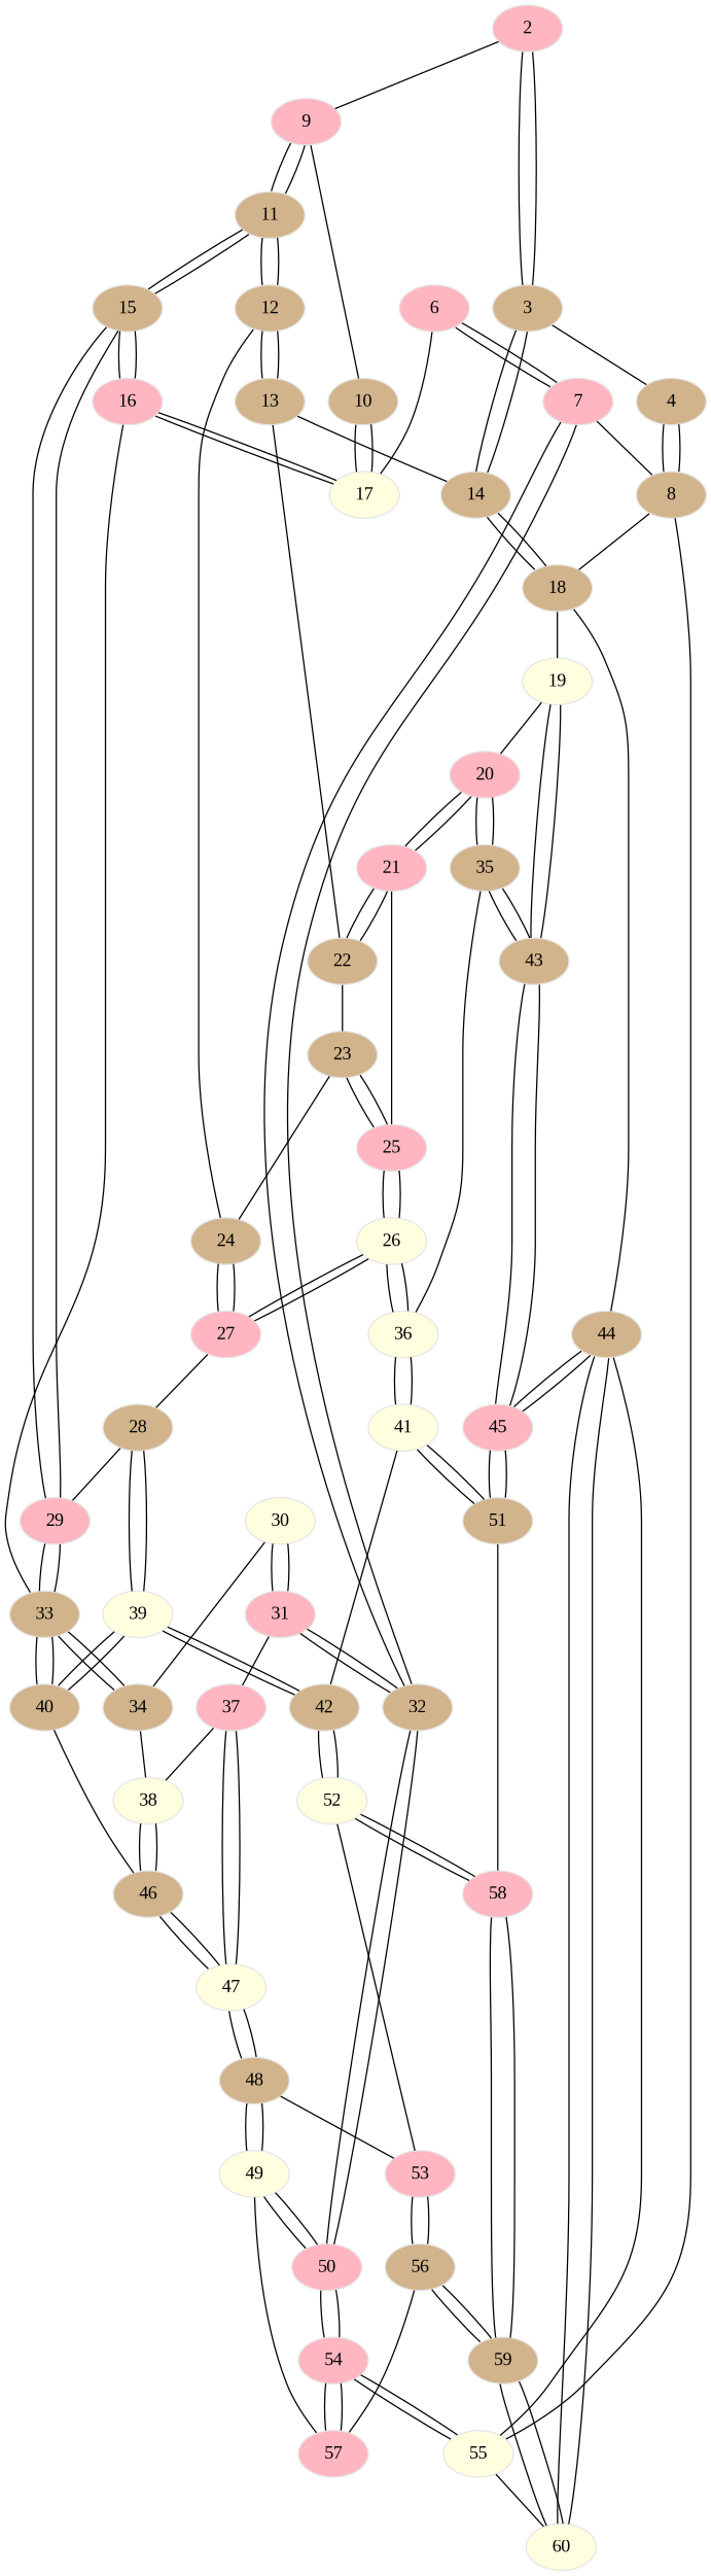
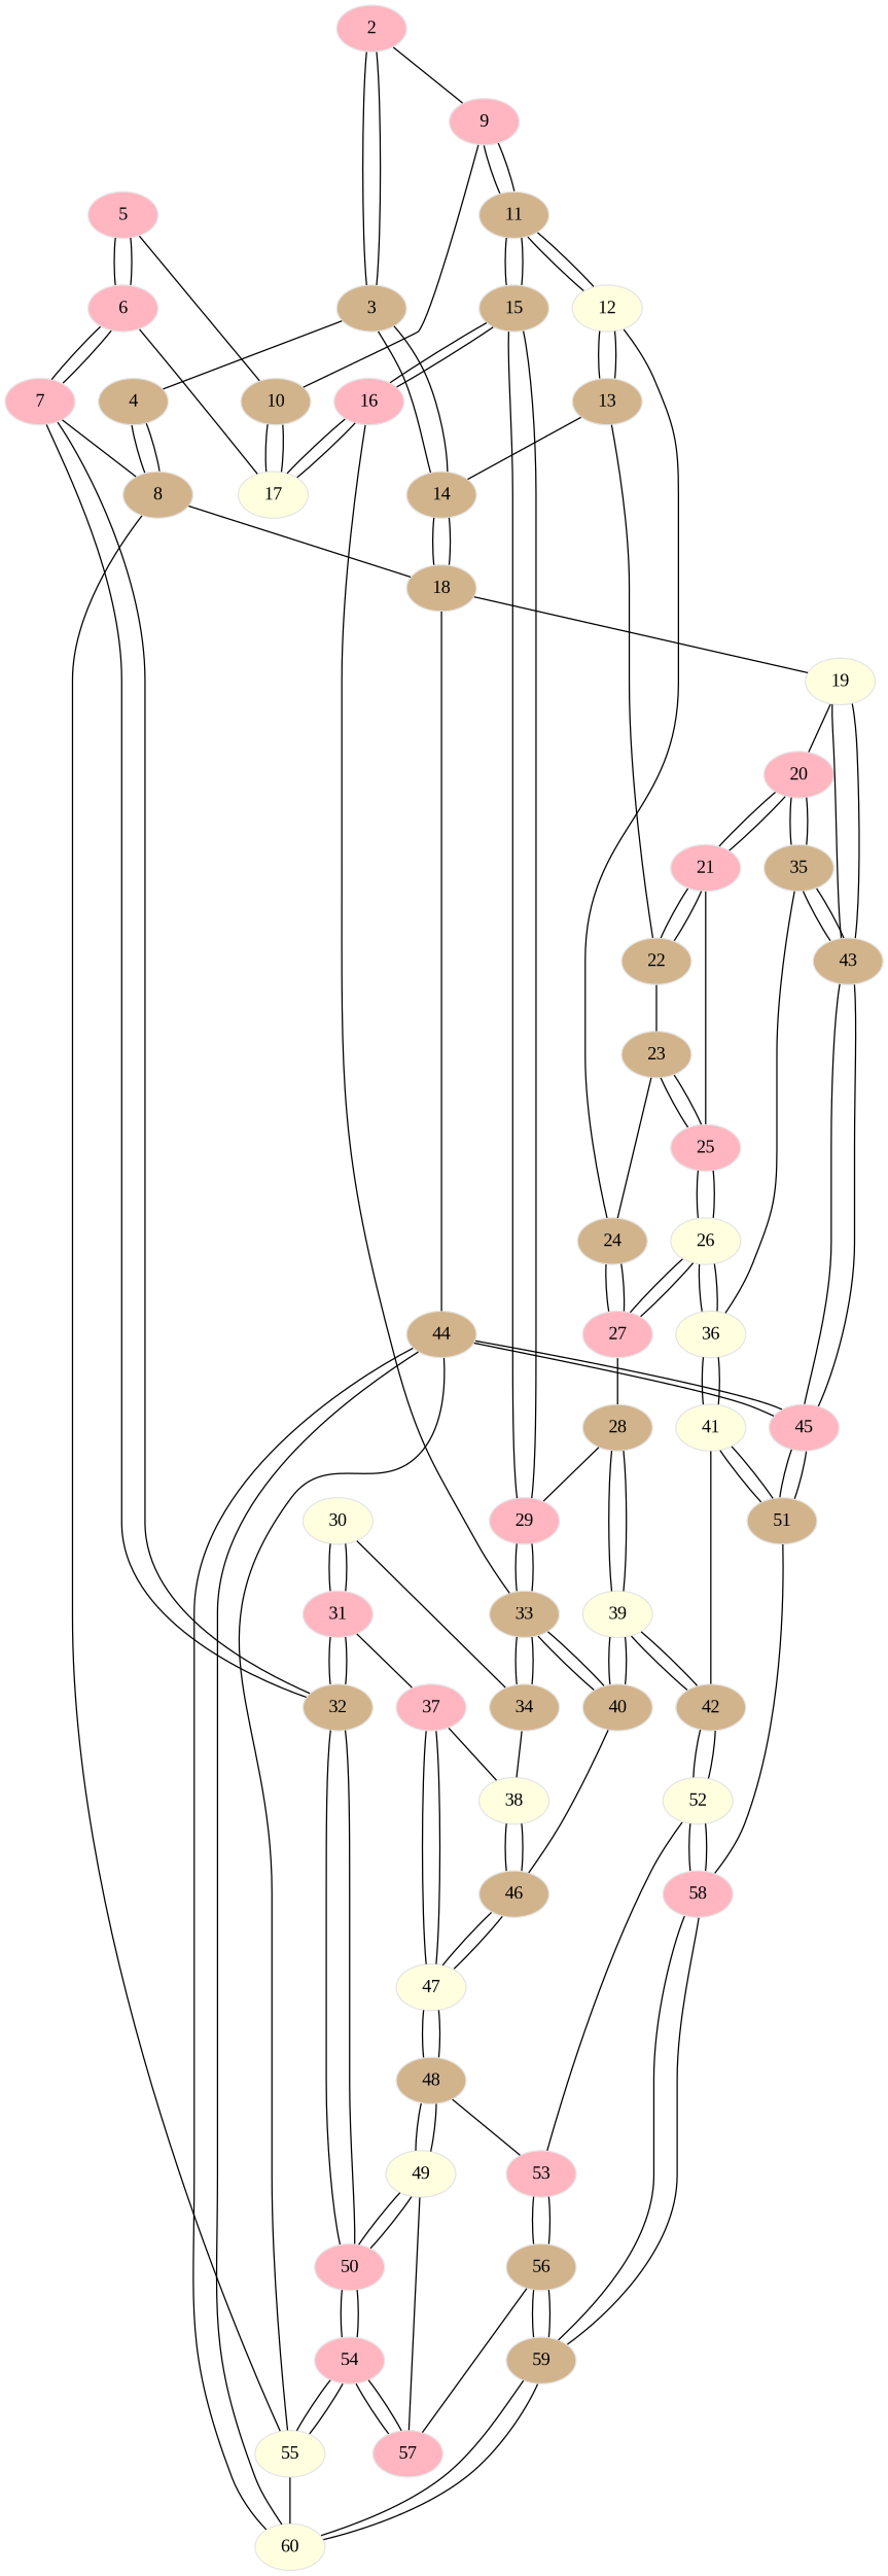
  graph {
    fontname="Liberation Serif"
    node [color=gray90 fillcolor=tan fontname="Liberation Serif" style=filled]
    edge [fontname="Liberation Serif"]
    2 [fillcolor=lightpink]
    3
    9 [fillcolor=lightpink]
+   5 [fillcolor=lightpink]
    6 [fillcolor=lightpink]
    10
    4
    14
    11
    8
    18
    55 [fillcolor=lightyellow]
    7 [fillcolor=lightpink]
    17 [fillcolor=lightyellow]
    32
    50 [fillcolor=lightpink]
    19 [fillcolor=lightyellow]
    44
    60 [fillcolor=lightyellow]
-   12
+   12 [fillcolor=lightyellow]
    15
    13
    24
    16 [fillcolor=lightpink]
    29 [fillcolor=lightpink]
    22
    27 [fillcolor=lightpink]
    23
    33
    30 [fillcolor=lightyellow]
    31 [fillcolor=lightpink]
    34
    20 [fillcolor=lightpink]
    43
    45 [fillcolor=lightpink]
    21 [fillcolor=lightpink]
    35
    25 [fillcolor=lightpink]
    36 [fillcolor=lightyellow]
    26 [fillcolor=lightyellow]
    28
    41 [fillcolor=lightyellow]
    39 [fillcolor=lightyellow]
    40
    42
    37 [fillcolor=lightpink]
    38 [fillcolor=lightyellow]
    47 [fillcolor=lightyellow]
    54 [fillcolor=lightpink]
    46
    51
    48
    52 [fillcolor=lightyellow]
    58 [fillcolor=lightpink]
    53 [fillcolor=lightpink]
    49 [fillcolor=lightyellow]
    57 [fillcolor=lightpink]
    56
    59
    2 -- 3
    2 -- 3
    2 -- 9
    3 -- 4
    3 -- 14
    3 -- 14
    9 -- 10
    9 -- 11
    9 -- 11
+   5 -- 6
+   5 -- 6
+   5 -- 10
    6 -- 7
    6 -- 7
    6 -- 17
    10 -- 17
    10 -- 17
    4 -- 8
    4 -- 8
    14 -- 18
    14 -- 18
    11 -- 12
    11 -- 12
    11 -- 15
    11 -- 15
    8 -- 18
    8 -- 55
    18 -- 19
    18 -- 44
    55 -- 60
    7 -- 8
    7 -- 32
    7 -- 32
    32 -- 50
    32 -- 50
    50 -- 54
    50 -- 54
    19 -- 20
    19 -- 43
    19 -- 43
    44 -- 55
    44 -- 60
    44 -- 60
    44 -- 45
    44 -- 45
    12 -- 13
    12 -- 13
    12 -- 24
    15 -- 16
    15 -- 16
    15 -- 29
    15 -- 29
    13 -- 14
    13 -- 22
    24 -- 27
    24 -- 27
    16 -- 17
    16 -- 17
    16 -- 33
    29 -- 33
    29 -- 33
    22 -- 23
    27 -- 28
    23 -- 24
    23 -- 25
    23 -- 25
    33 -- 34
    33 -- 34
    33 -- 40
    33 -- 40
    30 -- 31
    30 -- 31
    30 -- 34
    31 -- 32
    31 -- 32
    31 -- 37
    34 -- 38
    20 -- 21
    20 -- 21
    20 -- 35
    20 -- 35
    43 -- 45
    43 -- 45
    45 -- 51
    45 -- 51
    21 -- 22
    21 -- 22
    21 -- 25
    35 -- 43
    35 -- 43
    35 -- 36
    25 -- 26
    25 -- 26
    36 -- 41
    36 -- 41
    26 -- 27
    26 -- 27
    26 -- 36
    26 -- 36
    28 -- 29
    28 -- 39
    28 -- 39
    41 -- 42
    41 -- 51
    41 -- 51
    39 -- 40
    39 -- 40
    39 -- 42
    39 -- 42
    40 -- 46
    42 -- 52
    42 -- 52
    37 -- 38
    37 -- 47
    37 -- 47
    38 -- 46
    38 -- 46
    47 -- 48
    47 -- 48
    54 -- 55
    54 -- 55
    54 -- 57
    54 -- 57
    46 -- 47
    46 -- 47
    51 -- 58
    48 -- 53
    48 -- 49
    48 -- 49
    52 -- 58
    52 -- 58
    52 -- 53
    58 -- 59
    58 -- 59
    53 -- 56
    53 -- 56
    49 -- 50
    49 -- 50
    49 -- 57
    56 -- 57
    56 -- 59
    56 -- 59
    59 -- 60
    59 -- 60
  }
